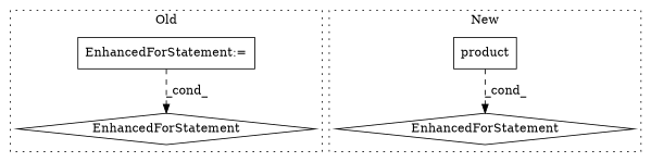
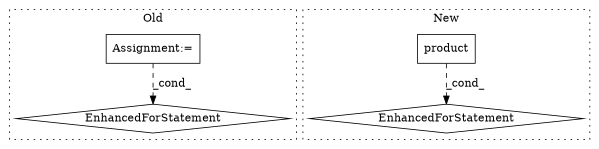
  digraph {
    node [a=70 l="57,2" s="3027,3113" shape=diamond]
    edge [style=dashed]
    n1 [label=EnhancedForStatement]
-   n2 [a=7 label="EnhancedForStatement:=" shape=box]
+   n2 [a=7 label="Assignment:=" shape=box]
    n3 [a=32 l="8,1" label=product s="3189,3230" shape=box]
    n4 [l="92,2" label=EnhancedForStatement s="3067,3231"]
    subgraph cluster_1 {
      label=Old
      style=dotted
      n1
      n2
    }
    subgraph cluster_2 {
      label=New
      style=dotted
      n3
      n4
    }
    n2 -> n1 [label=_cond_]
    n3 -> n4 [label=_cond_]
  }
